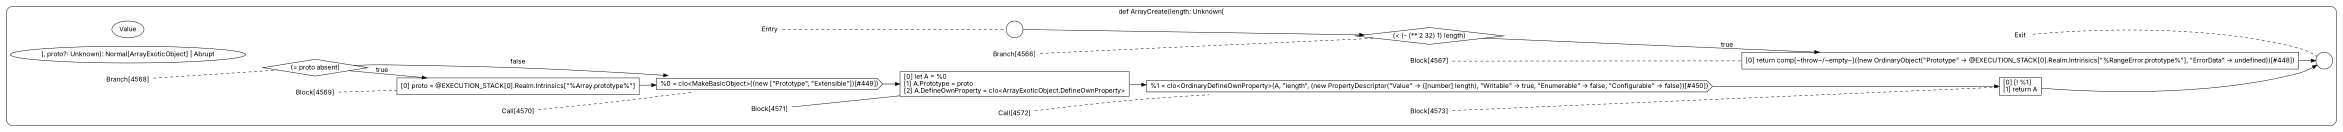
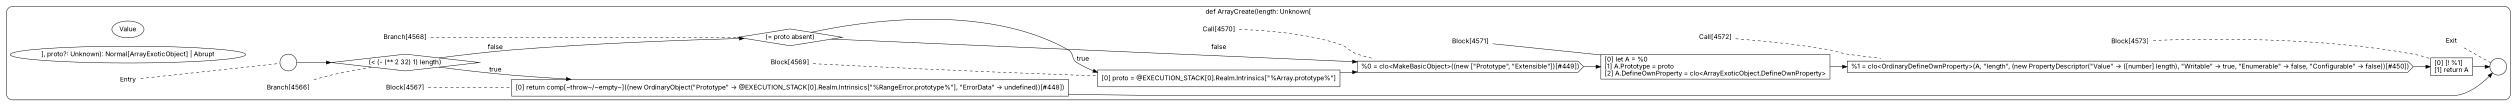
  digraph {
    fontname=Inter
    rankdir=LR
    node [fontname=Inter shape=none]
    edge [color=black fontname=Inter]
    n1 [label=Value shape=""]
    "], proto?: Unknown): Normal[ArrayExoticObject] | Abrupt" [shape=""]
    n3 [label=<<font color="black">Entry</font>>]
    n4 [color=black fillcolor=white label=" " shape=circle style=filled]
    n5 [color=black fillcolor=white label=<<font color="black">(&lt; (- (** 2 32) 1) length)</font>> shape=diamond style=filled]
    n6 [color=black fillcolor=white label=<<font color="black">[0] return comp[~throw~/~empty~]((new OrdinaryObject(&quot;Prototype&quot; -&gt; @EXECUTION_STACK[0].Realm.Intrinsics[&quot;%RangeError.prototype%&quot;], &quot;ErrorData&quot; -&gt; undefined))[#448])<BR ALIGN="LEFT"/></font>> shape=box style=filled]
    n7 [color=black fillcolor=white label=<<font color="black">(= proto absent)</font>> shape=diamond style=filled]
    n8 [label=<<font color="black">Exit</font>>]
    n9 [color=black fillcolor=white label=" " shape=circle style=filled]
    n10 [label=<<font color="black">Branch[4566]</font>>]
    n11 [color=black fillcolor=white label=<<font color="black">[0] proto = @EXECUTION_STACK[0].Realm.Intrinsics[&quot;%Array.prototype%&quot;]<BR ALIGN="LEFT"/></font>> shape=box style=filled]
    n12 [color=black fillcolor=white label=<<font color="black">%0 = clo&lt;MakeBasicObject&gt;((new [&quot;Prototype&quot;, &quot;Extensible&quot;])[#449])</font>> shape=cds style=filled]
    n13 [label=<<font color="black">Block[4567]</font>>]
    n14 [label=<<font color="black">Branch[4568]</font>>]
    n15 [color=black fillcolor=white label=<<font color="black">[0] let A = %0<BR ALIGN="LEFT"/>[1] A.Prototype = proto<BR ALIGN="LEFT"/>[2] A.DefineOwnProperty = clo&lt;ArrayExoticObject.DefineOwnProperty&gt;<BR ALIGN="LEFT"/></font>> shape=box style=filled]
    n16 [label=<<font color="black">Block[4569]</font>>]
    n17 [label=<<font color="black">Call[4570]</font>>]
    n18 [color=black fillcolor=white label=<<font color="black">%1 = clo&lt;OrdinaryDefineOwnProperty&gt;(A, &quot;length&quot;, (new PropertyDescriptor(&quot;Value&quot; -&gt; ([number] length), &quot;Writable&quot; -&gt; true, &quot;Enumerable&quot; -&gt; false, &quot;Configurable&quot; -&gt; false))[#450])</font>> shape=cds style=filled]
    n19 [label=<<font color="black">Block[4571]</font>>]
    n20 [color=black fillcolor=white label=<<font color="black">[0] [! %1]<BR ALIGN="LEFT"/>[1] return A<BR ALIGN="LEFT"/></font>> shape=box style=filled]
    n21 [label=<<font color="black">Call[4572]</font>>]
    n22 [label=<<font color="black">Block[4573]</font>>]
    subgraph cluster_1 {
      label="def ArrayCreate(length: Unknown["
      style=rounded
      n1
      "], proto?: Unknown): Normal[ArrayExoticObject] | Abrupt"
      n3
      n4
      n5
      n6
      n7
      n8
      n9
      n10
      n11
      n12
      n13
      n14
      n15
      n16
      n17
      n18
      n19
      n20
      n21
      n22
    }
    n3 -> n4 [arrowhead=none style=dashed]
    n4 -> n5
    n5 -> n6 [label=<<font color="black">true</font>>]
+   n5 -> n7 [label=<<font color="black">false</font>>]
    n6 -> n9
    n7 -> n11 [label=<<font color="black">true</font>>]
    n7 -> n12 [label=<<font color="black">false</font>>]
    n8 -> n9 [arrowhead=none style=dashed]
    n10 -> n5 [arrowhead=none style=dashed]
    n11 -> n12
    n12 -> n15
    n13 -> n6 [arrowhead=none style=dashed]
    n14 -> n7 [arrowhead=none style=dashed]
    n15 -> n18
    n16 -> n11 [arrowhead=none style=dashed]
    n17 -> n12 [arrowhead=none style=dashed]
    n18 -> n20
    n19 -> n15 [arrowhead=none style=solid]
    n20 -> n9
    n21 -> n18 [arrowhead=none style=dashed]
    n22 -> n20 [arrowhead=none style=dashed]
  }
